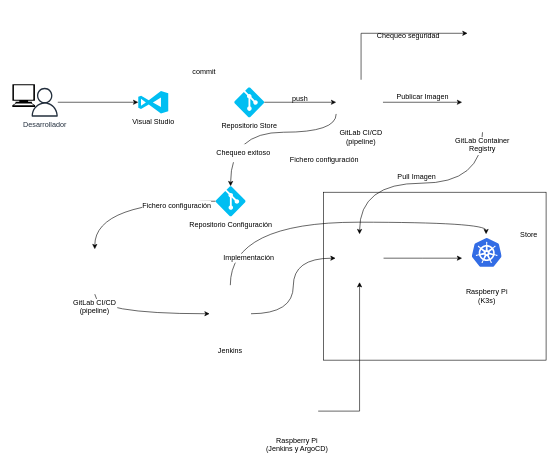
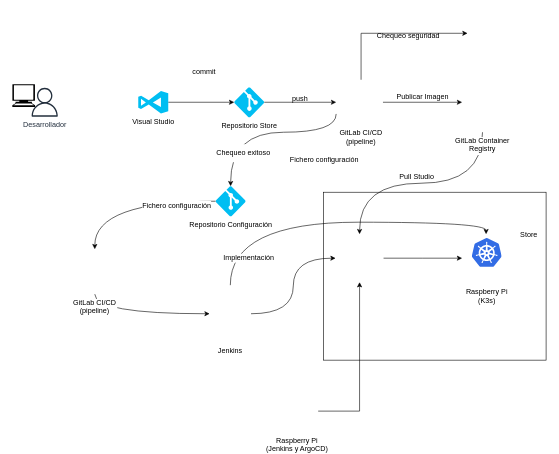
  <mxCell id="0" />
  <mxCell id="1" parent="0" />
  <mxCell id="2" value="" style="rounded=0;whiteSpace=wrap;html=1;" vertex="1" parent="1"><mxGeometry x="539" y="320" width="371" height="280" as="geometry" /></mxCell>
- <mxCell id="3" style="edgeStyle=orthogonalEdgeStyle;rounded=0;orthogonalLoop=1;jettySize=auto;html=1;entryX=0;entryY=0.5;entryDx=0;entryDy=0;entryPerimeter=0;" edge="1" parent="1" source="11" target="5"><mxGeometry relative="1" as="geometry"><mxPoint x="210" y="170" as="targetPoint" /><mxPoint x="100" y="170" as="sourcePoint" /></mxGeometry></mxCell>
+ <mxCell id="4" style="edgeStyle=orthogonalEdgeStyle;rounded=0;orthogonalLoop=1;jettySize=auto;html=1;exitX=1;exitY=0.5;exitDx=0;exitDy=0;exitPerimeter=0;entryX=0;entryY=0.5;entryDx=0;entryDy=0;entryPerimeter=0;" edge="1" parent="1" source="5" target="7"><mxGeometry relative="1" as="geometry" /></mxCell>
  <mxCell id="5" value="Visual Studio" style="verticalLabelPosition=bottom;html=1;verticalAlign=top;align=center;strokeColor=none;fillColor=#00BEF2;shape=mxgraph.azure.visual_studio_online;" vertex="1" parent="1"><mxGeometry x="230" y="151.25" width="50" height="37.5" as="geometry" /></mxCell>
  <mxCell id="6" style="edgeStyle=orthogonalEdgeStyle;rounded=0;orthogonalLoop=1;jettySize=auto;html=1;exitX=1;exitY=0.5;exitDx=0;exitDy=0;exitPerimeter=0;entryX=0;entryY=0.5;entryDx=0;entryDy=0;" edge="1" parent="1" source="7"><mxGeometry relative="1" as="geometry"><mxPoint x="560" y="170" as="targetPoint" /></mxGeometry></mxCell>
  <mxCell id="7" value="Repositorio Store" style="verticalLabelPosition=bottom;html=1;verticalAlign=top;align=center;strokeColor=none;fillColor=#00BEF2;shape=mxgraph.azure.git_repository;" vertex="1" parent="1"><mxGeometry x="390" y="145" width="50" height="50" as="geometry" /></mxCell>
  <mxCell id="8" value="commit" style="text;html=1;strokeColor=none;fillColor=none;align=center;verticalAlign=middle;whiteSpace=wrap;rounded=0;" vertex="1" parent="1"><mxGeometry x="310" y="105" width="60" height="30" as="geometry" /></mxCell>
  <mxCell id="9" style="rounded=0;orthogonalLoop=1;jettySize=auto;html=1;exitX=0;exitY=0.75;exitDx=0;exitDy=0;entryX=0.5;entryY=0;entryDx=0;entryDy=0;edgeStyle=orthogonalEdgeStyle;curved=1;" edge="1" parent="1"><mxGeometry relative="1" as="geometry"><Array as="points"><mxPoint x="560" y="220" /><mxPoint x="384" y="220" /></Array><mxPoint x="560" y="189.5" as="sourcePoint" /><mxPoint x="384" y="310" as="targetPoint" /></mxGeometry></mxCell>
  <mxCell id="10" style="edgeStyle=orthogonalEdgeStyle;rounded=0;orthogonalLoop=1;jettySize=auto;html=1;exitX=1;exitY=0.5;exitDx=0;exitDy=0;entryX=0;entryY=0.5;entryDx=0;entryDy=0;startArrow=none;startFill=0;" edge="1" parent="1"><mxGeometry relative="1" as="geometry"><mxPoint x="638" y="170" as="sourcePoint" /><mxPoint x="770" y="170" as="targetPoint" /></mxGeometry></mxCell>
  <mxCell id="11" value="Desarrollador" style="sketch=0;outlineConnect=0;fontColor=#232F3E;gradientColor=none;fillColor=#232F3D;strokeColor=none;dashed=0;verticalLabelPosition=bottom;verticalAlign=top;align=center;html=1;fontSize=12;fontStyle=0;aspect=fixed;pointerEvents=1;shape=mxgraph.aws4.user;" vertex="1" parent="1"><mxGeometry x="50" y="146" width="48" height="48" as="geometry" /></mxCell>
  <mxCell id="12" value="Fichero configuración" style="shape=image;html=1;verticalAlign=top;verticalLabelPosition=bottom;labelBackgroundColor=#ffffff;imageAspect=0;aspect=fixed;image=https://cdn1.iconfinder.com/data/icons/bootstrap-vol-3/16/filetype-yml-128.png" vertex="1" parent="1"><mxGeometry x="516" y="204" width="48" height="48" as="geometry" /></mxCell>
  <mxCell id="13" value="" style="shape=mxgraph.signs.tech.computer;html=1;pointerEvents=1;fillColor=#000000;strokeColor=none;verticalLabelPosition=bottom;verticalAlign=top;align=center;" vertex="1" parent="1"><mxGeometry x="20" y="140" width="38" height="38" as="geometry" /></mxCell>
  <mxCell id="14" value="push" style="text;html=1;strokeColor=none;fillColor=none;align=center;verticalAlign=middle;whiteSpace=wrap;rounded=0;" vertex="1" parent="1"><mxGeometry x="470" y="150" width="60" height="30" as="geometry" /></mxCell>
  <mxCell id="15" value="" style="shape=image;verticalLabelPosition=bottom;labelBackgroundColor=default;verticalAlign=top;aspect=fixed;imageAspect=0;image=https://www.svgrepo.com/show/354365/sonarqube.svg;" vertex="1" parent="1"><mxGeometry x="779" y="20" width="70" height="70" as="geometry" /></mxCell>
  <mxCell id="16" value="Raspberry Pi&#10;(K3s)" style="shape=image;verticalLabelPosition=bottom;labelBackgroundColor=default;verticalAlign=top;aspect=fixed;imageAspect=0;image=https://static.thenounproject.com/png/1278470-200.png;" vertex="1" parent="1"><mxGeometry x="769" y="387.5" width="85" height="85" as="geometry" /></mxCell>
  <mxCell id="17" value="" style="image;sketch=0;aspect=fixed;html=1;points=[];align=center;fontSize=12;image=img/lib/mscae/Kubernetes.svg;" vertex="1" parent="1"><mxGeometry x="786.5" y="397" width="50" height="48" as="geometry" /></mxCell>
  <mxCell id="18" style="edgeStyle=orthogonalEdgeStyle;rounded=0;orthogonalLoop=1;jettySize=auto;html=1;exitX=1;exitY=0.5;exitDx=0;exitDy=0;" edge="1" parent="1" source="20"><mxGeometry relative="1" as="geometry"><mxPoint x="770" y="430" as="targetPoint" /></mxGeometry></mxCell>
  <mxCell id="19" style="edgeStyle=orthogonalEdgeStyle;rounded=0;orthogonalLoop=1;jettySize=auto;html=1;exitX=0.5;exitY=0;exitDx=0;exitDy=0;curved=1;startArrow=classic;startFill=1;endArrow=none;endFill=0;" edge="1" parent="1" source="20" target="23"><mxGeometry relative="1" as="geometry"><mxPoint x="800" y="230" as="targetPoint" /></mxGeometry></mxCell>
  <mxCell id="20" value="" style="shape=image;verticalLabelPosition=bottom;labelBackgroundColor=default;verticalAlign=top;aspect=fixed;imageAspect=0;image=https://cncf-branding.netlify.app/img/projects/argo/icon/color/argo-icon-color.png;" vertex="1" parent="1"><mxGeometry x="559" y="390" width="80" height="80" as="geometry" /></mxCell>
  <mxCell id="21" value="Publicar Imagen" style="text;html=1;align=center;verticalAlign=middle;resizable=0;points=[];autosize=1;strokeColor=none;fillColor=none;" vertex="1" parent="1"><mxGeometry x="649" y="146" width="110" height="30" as="geometry" /></mxCell>
- <mxCell id="22" value="PulI Imagen" style="text;html=1;align=center;verticalAlign=middle;resizable=0;points=[];autosize=1;strokeColor=none;fillColor=none;" vertex="1" parent="1"><mxGeometry x="649" y="280" width="90" height="30" as="geometry" /></mxCell>
+ <mxCell id="22" value="PulI Studio" style="text;html=1;align=center;verticalAlign=middle;resizable=0;points=[];autosize=1;strokeColor=none;fillColor=none;" vertex="1" parent="1"><mxGeometry x="649" y="280" width="90" height="30" as="geometry" /></mxCell>
  <mxCell id="23" value="GitLab Container&#10;Registry" style="shape=image;verticalLabelPosition=bottom;labelBackgroundColor=default;verticalAlign=top;aspect=fixed;imageAspect=0;image=https://gitlab.com/uploads/-/system/project/avatar/12212610/gitlab-slack-archivist-icon.png;" vertex="1" parent="1"><mxGeometry x="754" y="120" width="100" height="100" as="geometry" /></mxCell>
  <mxCell id="24" style="edgeStyle=orthogonalEdgeStyle;rounded=0;orthogonalLoop=1;jettySize=auto;html=1;exitX=0.5;exitY=0;exitDx=0;exitDy=0;entryX=0;entryY=0.5;entryDx=0;entryDy=0;" edge="1" parent="1" source="25" target="15"><mxGeometry relative="1" as="geometry" /></mxCell>
  <mxCell id="25" value="GitLab CI/CD&#10;(pipeline)" style="shape=image;verticalLabelPosition=bottom;labelBackgroundColor=default;verticalAlign=top;aspect=fixed;imageAspect=0;image=https://cdn-icons-png.flaticon.com/512/5968/5968853.png;" vertex="1" parent="1"><mxGeometry x="564" y="132.5" width="75" height="75" as="geometry" /></mxCell>
  <mxCell id="26" style="edgeStyle=orthogonalEdgeStyle;rounded=0;orthogonalLoop=1;jettySize=auto;html=1;exitX=1;exitY=0.5;exitDx=0;exitDy=0;entryX=0;entryY=0.5;entryDx=0;entryDy=0;curved=1;" edge="1" parent="1" source="31" target="20"><mxGeometry relative="1" as="geometry"><mxPoint x="384" y="380" as="sourcePoint" /></mxGeometry></mxCell>
  <mxCell id="27" style="edgeStyle=orthogonalEdgeStyle;rounded=0;orthogonalLoop=1;jettySize=auto;html=1;exitX=0.5;exitY=0;exitDx=0;exitDy=0;curved=1;" edge="1" parent="1" source="31"><mxGeometry relative="1" as="geometry"><mxPoint x="419" y="345" as="sourcePoint" /><Array as="points"><mxPoint x="384" y="370" /><mxPoint x="810" y="370" /></Array><mxPoint x="810" y="390" as="targetPoint" /></mxGeometry></mxCell>
  <mxCell id="28" value="Chequeo exitoso" style="text;html=1;align=center;verticalAlign=middle;resizable=0;points=[];autosize=1;strokeColor=none;fillColor=default;" vertex="1" parent="1"><mxGeometry x="350" y="240" width="110" height="30" as="geometry" /></mxCell>
  <mxCell id="29" value="Implementación" style="text;html=1;align=center;verticalAlign=middle;resizable=0;points=[];autosize=1;strokeColor=none;fillColor=none;labelBackgroundColor=default;" vertex="1" parent="1"><mxGeometry x="359" y="415" width="110" height="30" as="geometry" /></mxCell>
  <mxCell id="30" value="Chequeo seguridad" style="text;html=1;align=center;verticalAlign=middle;resizable=0;points=[];autosize=1;strokeColor=none;fillColor=none;" vertex="1" parent="1"><mxGeometry x="615" y="45" width="130" height="30" as="geometry" /></mxCell>
  <mxCell id="31" value="Jenkins" style="shape=image;verticalLabelPosition=bottom;labelBackgroundColor=default;verticalAlign=top;aspect=fixed;imageAspect=0;image=https://upload.wikimedia.org/wikipedia/commons/thumb/e/e9/Jenkins_logo.svg/1200px-Jenkins_logo.svg.png;" vertex="1" parent="1"><mxGeometry x="349" y="475" width="69" height="95.28" as="geometry" /></mxCell>
  <mxCell id="32" style="edgeStyle=orthogonalEdgeStyle;rounded=0;orthogonalLoop=1;jettySize=auto;html=1;exitX=0;exitY=0.5;exitDx=0;exitDy=0;exitPerimeter=0;entryX=0.5;entryY=0;entryDx=0;entryDy=0;curved=1;" edge="1" parent="1" source="33" target="35"><mxGeometry relative="1" as="geometry" /></mxCell>
  <mxCell id="33" value="Repositorio Configuración" style="verticalLabelPosition=bottom;html=1;verticalAlign=top;align=center;strokeColor=none;fillColor=#00BEF2;shape=mxgraph.azure.git_repository;" vertex="1" parent="1"><mxGeometry x="359" y="310" width="50" height="50" as="geometry" /></mxCell>
  <mxCell id="34" style="edgeStyle=orthogonalEdgeStyle;rounded=0;orthogonalLoop=1;jettySize=auto;html=1;entryX=0;entryY=0.5;entryDx=0;entryDy=0;curved=1;exitX=0.5;exitY=1;exitDx=0;exitDy=0;" edge="1" parent="1" source="35" target="31"><mxGeometry relative="1" as="geometry" /></mxCell>
  <mxCell id="35" value="GitLab CI/CD&#10;(pipeline)" style="shape=image;verticalLabelPosition=bottom;labelBackgroundColor=default;verticalAlign=top;aspect=fixed;imageAspect=0;image=https://cdn-icons-png.flaticon.com/512/5968/5968853.png;" vertex="1" parent="1"><mxGeometry x="120" y="415" width="75" height="75" as="geometry" /></mxCell>
  <mxCell id="36" value="Fichero configuración" style="shape=image;html=1;verticalAlign=top;verticalLabelPosition=bottom;labelBackgroundColor=#ffffff;imageAspect=0;aspect=fixed;image=https://cdn1.iconfinder.com/data/icons/bootstrap-vol-3/16/filetype-yml-128.png" vertex="1" parent="1"><mxGeometry x="270" y="280" width="48" height="48" as="geometry" /></mxCell>
  <mxCell id="37" value="Store" style="shape=image;html=1;verticalAlign=top;verticalLabelPosition=bottom;labelBackgroundColor=#ffffff;imageAspect=0;aspect=fixed;image=https://cdn1.iconfinder.com/data/icons/social-media-vol-1/24/_play_store-128.png" vertex="1" parent="1"><mxGeometry x="852" y="320" width="58" height="58" as="geometry" /></mxCell>
  <mxCell id="38" style="edgeStyle=orthogonalEdgeStyle;rounded=0;orthogonalLoop=1;jettySize=auto;html=1;entryX=0.5;entryY=1;entryDx=0;entryDy=0;" edge="1" parent="1" source="39" target="20"><mxGeometry relative="1" as="geometry" /></mxCell>
  <mxCell id="39" value="Raspberry Pi&#10;(Jenkins y ArgoCD)" style="shape=image;verticalLabelPosition=bottom;labelBackgroundColor=default;verticalAlign=top;aspect=fixed;imageAspect=0;image=https://static.thenounproject.com/png/1278470-200.png;" vertex="1" parent="1"><mxGeometry x="460" y="650" width="70" height="70" as="geometry" /></mxCell>
